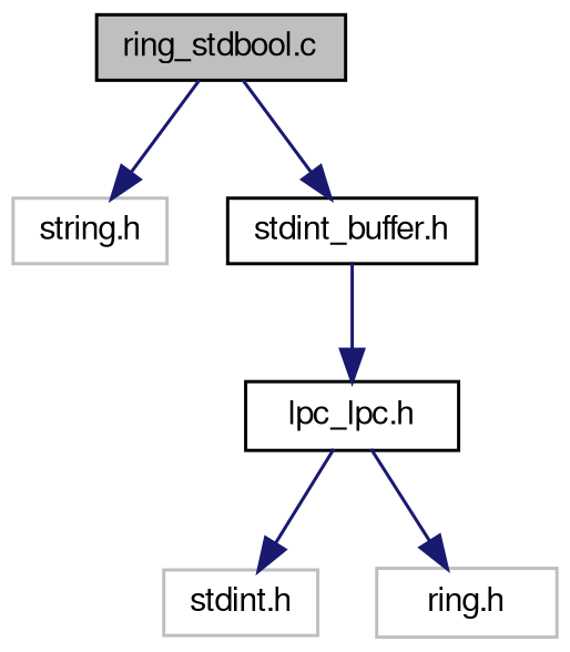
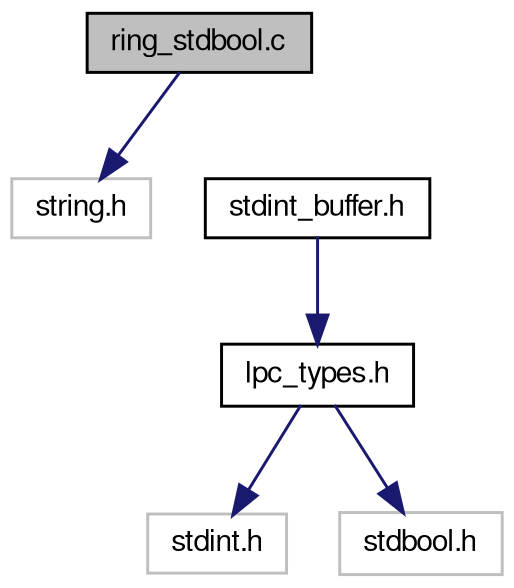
  digraph {
    node [color=black fillcolor=white fontname=FreeSans fontsize=10 shape=record style=filled]
    edge [color=midnightblue fontname=FreeSans fontsize=10 labelfontname=FreeSans labelfontsize=10 style=solid]
    n1 [fillcolor=grey75 fontcolor=black height=0.2 label="ring_stdbool.c" width=0.4]
    n2 [color=grey75 height=0.2 label="string.h" width=0.4]
    n3 [height=0.2 label="stdint_buffer.h" width=0.4]
-   n4 [height=0.2 label="lpc_lpc.h" width=0.4]
+   n4 [height=0.2 label="lpc_types.h" width=0.4]
    n5 [color=grey75 height=0.2 label="stdint.h" width=0.4]
-   n6 [color=grey75 height=0.2 label="ring.h" width=0.4]
+   n6 [color=grey75 height=0.2 label="stdbool.h" width=0.4]
    n1 -> n2
-   n1 -> n3
    n3 -> n4
    n4 -> n5
    n4 -> n6
  }
